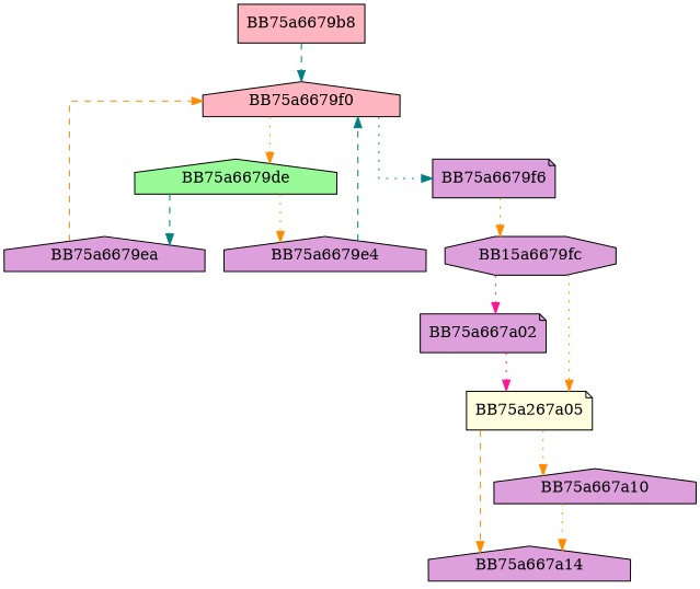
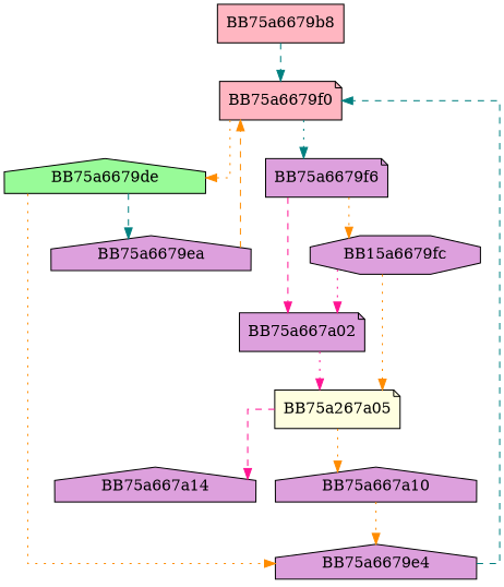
  digraph {
    splines=ortho
    node [fillcolor=plum shape=house style=filled]
    edge [color=darkorange style=dotted]
    BB75a6679b8 [fillcolor=lightpink shape=box]
-   BB75a6679f0 [fillcolor=lightpink]
+   BB75a6679f0 [fillcolor=lightpink shape=note]
    BB75a6679de [fillcolor=palegreen]
    BB75a6679f6 [shape=note]
    BB75a6679ea
    BB75a6679e4
    BB75a667a02 [shape=note]
    n8 [label=BB15a6679fc shape=octagon]
    n9 [fillcolor=lightyellow label=BB75a267a05 shape=note]
    BB75a667a14
    BB75a667a10
    BB75a6679b8 -> BB75a6679f0 [color=teal style=dashed]
    BB75a6679f0 -> BB75a6679de
    BB75a6679f0 -> BB75a6679f6 [color=teal]
    BB75a6679de -> BB75a6679ea [color=teal style=dashed]
    BB75a6679de -> BB75a6679e4
+   BB75a6679f6 -> BB75a667a02 [color=deeppink style=dashed]
    BB75a6679f6 -> n8
    BB75a6679ea -> BB75a6679f0 [style=dashed]
    BB75a6679e4 -> BB75a6679f0 [color=teal style=dashed]
    BB75a667a02 -> n9 [color=deeppink]
    n8 -> BB75a667a02 [color=deeppink]
    n8 -> n9
-   n9 -> BB75a667a14 [style=dashed]
+   n9 -> BB75a667a14 [color=deeppink style=dashed]
    n9 -> BB75a667a10
-   BB75a667a10 -> BB75a667a14
+   BB75a667a10 -> BB75a6679e4
  }
